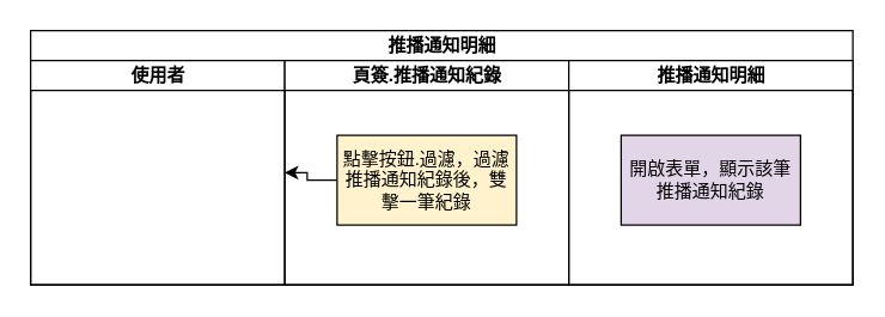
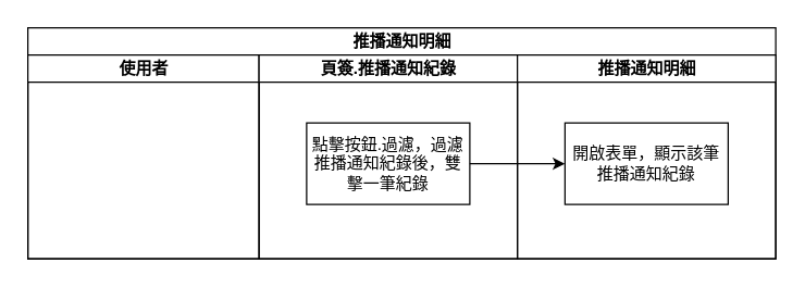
  <mxCell id="0" />
  <mxCell id="1" parent="0" />
  <mxCell id="2" value="推播通知明細" style="swimlane;html=1;childLayout=stackLayout;resizeParent=1;resizeParentMax=0;startSize=20;" parent="1" vertex="1"><mxGeometry x="20" y="20" width="550" height="170" as="geometry" /></mxCell>
  <mxCell id="3" value="使用者" style="swimlane;html=1;startSize=20;" parent="2" vertex="1"><mxGeometry y="20" width="170" height="150" as="geometry" /></mxCell>
  <mxCell id="4" value="頁簽.推播通知紀錄" style="swimlane;html=1;startSize=20;" parent="2" vertex="1"><mxGeometry x="170" y="20" width="190" height="150" as="geometry" /></mxCell>
- <mxCell id="5" value="點擊按鈕.過濾，過濾推播通知紀錄後，雙擊一筆紀錄" style="rounded=0;whiteSpace=wrap;html=1;fillColor=#fff2cc;" parent="4" vertex="1"><mxGeometry x="35" y="50" width="120" height="60" as="geometry" /></mxCell>
+ <mxCell id="5" value="點擊按鈕.過濾，過濾推播通知紀錄後，雙擊一筆紀錄" style="rounded=0;whiteSpace=wrap;html=1;" parent="4" vertex="1"><mxGeometry x="35" y="50" width="120" height="60" as="geometry" /></mxCell>
  <mxCell id="6" value="推播通知明細" style="swimlane;html=1;startSize=20;" parent="2" vertex="1"><mxGeometry x="360" y="20" width="190" height="150" as="geometry" /></mxCell>
- <mxCell id="7" value="開啟表單，顯示該筆推播通知紀錄" style="rounded=0;whiteSpace=wrap;html=1;fillColor=#e1d5e7;" parent="6" vertex="1"><mxGeometry x="35" y="50" width="120" height="60" as="geometry" /></mxCell>
- <mxCell id="8" style="edgeStyle=orthogonalEdgeStyle;rounded=0;orthogonalLoop=1;jettySize=auto;html=1;" parent="2" source="5" target="3" edge="1"><mxGeometry relative="1" as="geometry" /></mxCell>
+ <mxCell id="7" value="開啟表單，顯示該筆推播通知紀錄" style="rounded=0;whiteSpace=wrap;html=1;" parent="6" vertex="1"><mxGeometry x="35" y="50" width="120" height="60" as="geometry" /></mxCell>
+ <mxCell id="8" style="edgeStyle=orthogonalEdgeStyle;rounded=0;orthogonalLoop=1;jettySize=auto;html=1;" parent="2" source="5" target="7" edge="1"><mxGeometry relative="1" as="geometry" /></mxCell>
